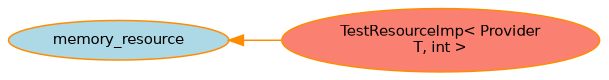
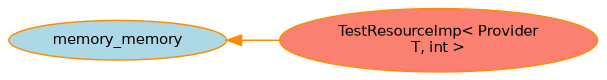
  digraph {
    rankdir=LR
    node [color=darkorange fontname=Helvetica fontsize=10 shape=ellipse style=filled]
    n1 [fillcolor=salmon fontcolor=black height=0.2 label="TestResourceImp\< Provider\lT, int \>" width=0.4]
-   n2 [fillcolor=lightblue height=0.2 label=memory_resource width=0.4]
+   n2 [fillcolor=lightblue height=0.2 label=memory_memory width=0.4]
    n2 -> n1 [color=darkorange dir=back fontname=Helvetica fontsize=10 labelfontname=Helvetica labelfontsize=10 style=solid]
  }
